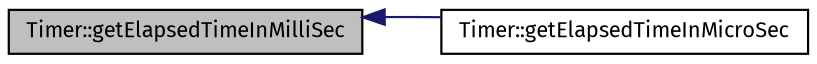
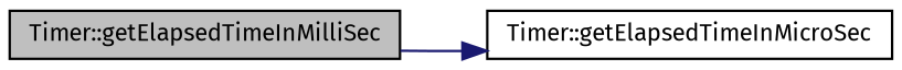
  digraph {
    rankdir=LR
    fontname="Fira Sans"
    node [color=black fontname="Fira Sans" fontsize=10 shape=record style=filled]
    n1 [fillcolor=grey75 fontcolor=black height=0.2 label="Timer::getElapsedTimeInMilliSec" width=0.4]
    n2 [fillcolor=white height=0.2 label="Timer::getElapsedTimeInMicroSec" width=0.4]
-   n2 -> n1 [color=midnightblue fontname="Fira Sans" fontsize=10 labelfontname=Helvetica labelfontsize=10 style=solid]
+   n1 -> n2 [color=midnightblue fontname="Fira Sans" fontsize=10 labelfontname=Helvetica labelfontsize=10 style=solid]
  }
